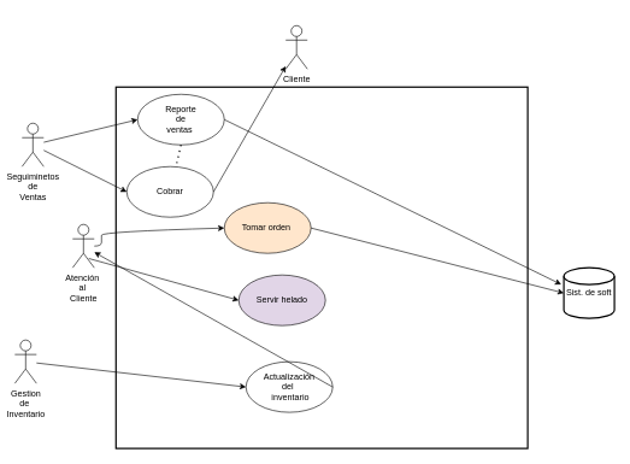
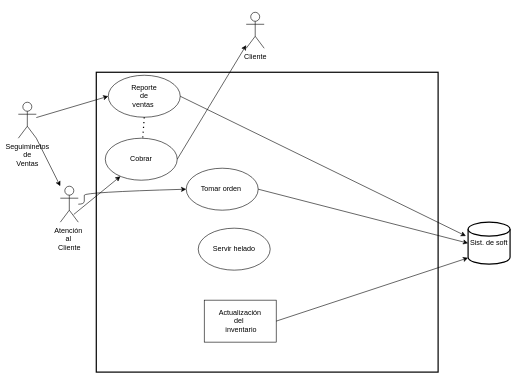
  <mxCell id="0" />
  <mxCell id="1" parent="0" />
  <mxCell id="2" value="" style="rounded=1;whiteSpace=wrap;html=1;absoluteArcSize=1;arcSize=0;strokeWidth=2;" parent="1" vertex="1"><mxGeometry x="160" y="120" width="570" height="500" as="geometry" /></mxCell>
  <mxCell id="3" value="Seguiminetos&lt;br&gt;de&lt;br&gt;Ventas" style="shape=umlActor;verticalLabelPosition=bottom;verticalAlign=top;html=1;outlineConnect=0;" parent="1" vertex="1"><mxGeometry x="30" y="170" width="30" height="60" as="geometry" /></mxCell>
- <mxCell id="4" value="Gestion&lt;br&gt;de&amp;nbsp;&lt;br&gt;Inventario" style="shape=umlActor;verticalLabelPosition=bottom;verticalAlign=top;html=1;outlineConnect=0;" parent="1" vertex="1"><mxGeometry x="20" y="470" width="30" height="60" as="geometry" /></mxCell>
  <mxCell id="5" value="Atención&amp;nbsp;&lt;br&gt;al&amp;nbsp;&lt;br&gt;Cliente&lt;br&gt;" style="shape=umlActor;verticalLabelPosition=bottom;verticalAlign=top;html=1;outlineConnect=0;" parent="1" vertex="1"><mxGeometry x="100" y="310" width="30" height="60" as="geometry" /></mxCell>
  <mxCell id="6" value="Sist. de soft" style="strokeWidth=2;html=1;shape=mxgraph.flowchart.database;whiteSpace=wrap;" parent="1" vertex="1"><mxGeometry x="780" y="370" width="70" height="70" as="geometry" /></mxCell>
- <mxCell id="7" value="Actualización&lt;div&gt;del&amp;nbsp;&lt;div&gt;&amp;nbsp;inventario&lt;/div&gt;&lt;/div&gt;" style="ellipse;whiteSpace=wrap;html=1;" parent="1" vertex="1"><mxGeometry x="340" y="500" width="120" height="70" as="geometry" /></mxCell>
- <mxCell id="8" value="Servir helado" style="ellipse;whiteSpace=wrap;html=1;fillColor=#e1d5e7;" parent="1" vertex="1"><mxGeometry x="330" y="380" width="120" height="70" as="geometry" /></mxCell>
+ <mxCell id="7" value="Actualización&lt;div&gt;del&amp;nbsp;&lt;div&gt;&amp;nbsp;inventario&lt;/div&gt;&lt;/div&gt;" style="whiteSpace=wrap;html=1;rounded=0;" parent="1" vertex="1"><mxGeometry x="340" y="500" width="120" height="70" as="geometry" /></mxCell>
+ <mxCell id="8" value="Servir helado" style="ellipse;whiteSpace=wrap;html=1;" parent="1" vertex="1"><mxGeometry x="330" y="380" width="120" height="70" as="geometry" /></mxCell>
  <mxCell id="9" value="Cobrar" style="ellipse;whiteSpace=wrap;html=1;" parent="1" vertex="1"><mxGeometry x="175" y="230" width="120" height="70" as="geometry" /></mxCell>
- <mxCell id="10" value="Tomar orden&amp;nbsp;" style="ellipse;whiteSpace=wrap;html=1;fillColor=#ffe6cc;" parent="1" vertex="1"><mxGeometry x="310" y="280" width="120" height="70" as="geometry" /></mxCell>
+ <mxCell id="10" value="Tomar orden&amp;nbsp;" style="ellipse;whiteSpace=wrap;html=1;" parent="1" vertex="1"><mxGeometry x="310" y="280" width="120" height="70" as="geometry" /></mxCell>
  <mxCell id="11" value="" style="curved=1;endArrow=classic;html=1;rounded=0;entryX=0;entryY=0.5;entryDx=0;entryDy=0;" parent="1" source="5" target="10" edge="1"><mxGeometry width="50" height="50" relative="1" as="geometry"><mxPoint x="140" y="370" as="sourcePoint" /><mxPoint x="190" y="320" as="targetPoint" /><Array as="points"><mxPoint x="140" y="340" /><mxPoint x="140" y="330" /><mxPoint x="140" y="320" /></Array></mxGeometry></mxCell>
  <mxCell id="12" value="" style="endArrow=classic;html=1;rounded=0;exitX=1;exitY=0.5;exitDx=0;exitDy=0;" parent="1" source="9" target="15" edge="1"><mxGeometry width="50" height="50" relative="1" as="geometry"><mxPoint x="510" y="270" as="sourcePoint" /><mxPoint x="560" y="220" as="targetPoint" /></mxGeometry></mxCell>
  <mxCell id="13" value="" style="endArrow=classic;html=1;rounded=0;exitX=1;exitY=0.5;exitDx=0;exitDy=0;entryX=0;entryY=0.5;entryDx=0;entryDy=0;entryPerimeter=0;" parent="1" source="10" target="6" edge="1"><mxGeometry width="50" height="50" relative="1" as="geometry"><mxPoint x="380" y="350" as="sourcePoint" /><mxPoint x="430" y="300" as="targetPoint" /></mxGeometry></mxCell>
- <mxCell id="14" value="" style="endArrow=classic;html=1;rounded=0;exitX=1;exitY=0.5;exitDx=0;exitDy=0;" parent="1" source="7" target="5" edge="1"><mxGeometry width="50" height="50" relative="1" as="geometry"><mxPoint x="350" y="510" as="sourcePoint" /><mxPoint x="400" y="460" as="targetPoint" /></mxGeometry></mxCell>
- <mxCell id="15" value="Cliente&lt;div&gt;&lt;br&gt;&lt;/div&gt;" style="shape=umlActor;verticalLabelPosition=bottom;verticalAlign=top;html=1;outlineConnect=0;" parent="1" vertex="1"><mxGeometry x="395" y="35" width="30" height="60" as="geometry" /></mxCell>
- <mxCell id="16" value="Reporte&lt;div&gt;de&lt;/div&gt;&lt;div&gt;ventas&amp;nbsp;&lt;/div&gt;" style="ellipse;whiteSpace=wrap;html=1;" parent="1" vertex="1"><mxGeometry x="190" y="130" width="120" height="70" as="geometry" /></mxCell>
+ <mxCell id="14" value="" style="endArrow=classic;html=1;rounded=0;exitX=1;exitY=0.5;exitDx=0;exitDy=0;entryX=0;entryY=0.85;entryDx=0;entryDy=0;entryPerimeter=0;" parent="1" source="7" target="6" edge="1"><mxGeometry width="50" height="50" relative="1" as="geometry"><mxPoint x="350" y="510" as="sourcePoint" /><mxPoint x="400" y="460" as="targetPoint" /></mxGeometry></mxCell>
+ <mxCell id="15" value="Cliente&lt;div&gt;&lt;br&gt;&lt;/div&gt;" style="shape=umlActor;verticalLabelPosition=bottom;verticalAlign=top;html=1;outlineConnect=0;" parent="1" vertex="1"><mxGeometry x="410" y="20" width="30" height="60" as="geometry" /></mxCell>
+ <mxCell id="16" value="Reporte&lt;div&gt;de&lt;/div&gt;&lt;div&gt;ventas&amp;nbsp;&lt;/div&gt;" style="ellipse;whiteSpace=wrap;html=1;" parent="1" vertex="1"><mxGeometry x="180" y="125" width="120" height="70" as="geometry" /></mxCell>
  <mxCell id="17" value="" style="endArrow=classic;html=1;rounded=0;entryX=0;entryY=0.5;entryDx=0;entryDy=0;" parent="1" source="3" target="16" edge="1"><mxGeometry width="50" height="50" relative="1" as="geometry"><mxPoint x="70" y="200" as="sourcePoint" /><mxPoint x="120" y="150" as="targetPoint" /></mxGeometry></mxCell>
- <mxCell id="18" value="" style="endArrow=classic;html=1;rounded=0;entryX=0;entryY=0.5;entryDx=0;entryDy=0;" parent="1" source="3" target="9" edge="1"><mxGeometry width="50" height="50" relative="1" as="geometry"><mxPoint x="110" y="250" as="sourcePoint" /><mxPoint x="160" y="200" as="targetPoint" /></mxGeometry></mxCell>
+ <mxCell id="18" value="" style="endArrow=classic;html=1;rounded=0;" parent="1" source="3" target="5" edge="1"><mxGeometry width="50" height="50" relative="1" as="geometry"><mxPoint x="110" y="250" as="sourcePoint" /><mxPoint x="160" y="200" as="targetPoint" /></mxGeometry></mxCell>
  <mxCell id="19" value="" style="endArrow=classic;html=1;rounded=0;exitX=1;exitY=0.5;exitDx=0;exitDy=0;entryX=-0.052;entryY=0.329;entryDx=0;entryDy=0;entryPerimeter=0;" parent="1" source="16" target="6" edge="1"><mxGeometry width="50" height="50" relative="1" as="geometry"><mxPoint x="380" y="170" as="sourcePoint" /><mxPoint x="750" y="330" as="targetPoint" /></mxGeometry></mxCell>
- <mxCell id="20" value="" style="endArrow=classic;html=1;rounded=0;entryX=0;entryY=0.5;entryDx=0;entryDy=0;" parent="1" source="4" target="7" edge="1"><mxGeometry width="50" height="50" relative="1" as="geometry"><mxPoint x="50" y="520" as="sourcePoint" /><mxPoint x="100" y="470" as="targetPoint" /></mxGeometry></mxCell>
  <mxCell id="21" value="" style="endArrow=none;dashed=1;html=1;dashPattern=1 3;strokeWidth=2;rounded=0;exitX=0.5;exitY=1;exitDx=0;exitDy=0;" parent="1" source="16" target="9" edge="1"><mxGeometry width="50" height="50" relative="1" as="geometry"><mxPoint x="410" y="300" as="sourcePoint" /><mxPoint x="460" y="250" as="targetPoint" /></mxGeometry></mxCell>
- <mxCell id="22" value="" style="endArrow=classic;html=1;rounded=0;exitX=0.744;exitY=0.786;exitDx=0;exitDy=0;exitPerimeter=0;entryX=0;entryY=0.5;entryDx=0;entryDy=0;" parent="1" source="5" target="8" edge="1"><mxGeometry width="50" height="50" relative="1" as="geometry"><mxPoint x="210" y="395" as="sourcePoint" /><mxPoint x="260" y="345" as="targetPoint" /></mxGeometry></mxCell>
+ <mxCell id="22" value="" style="endArrow=classic;html=1;rounded=0;exitX=0.744;exitY=0.786;exitDx=0;exitDy=0;exitPerimeter=0;" parent="1" source="5" target="9" edge="1"><mxGeometry width="50" height="50" relative="1" as="geometry"><mxPoint x="210" y="395" as="sourcePoint" /><mxPoint x="260" y="345" as="targetPoint" /></mxGeometry></mxCell>
